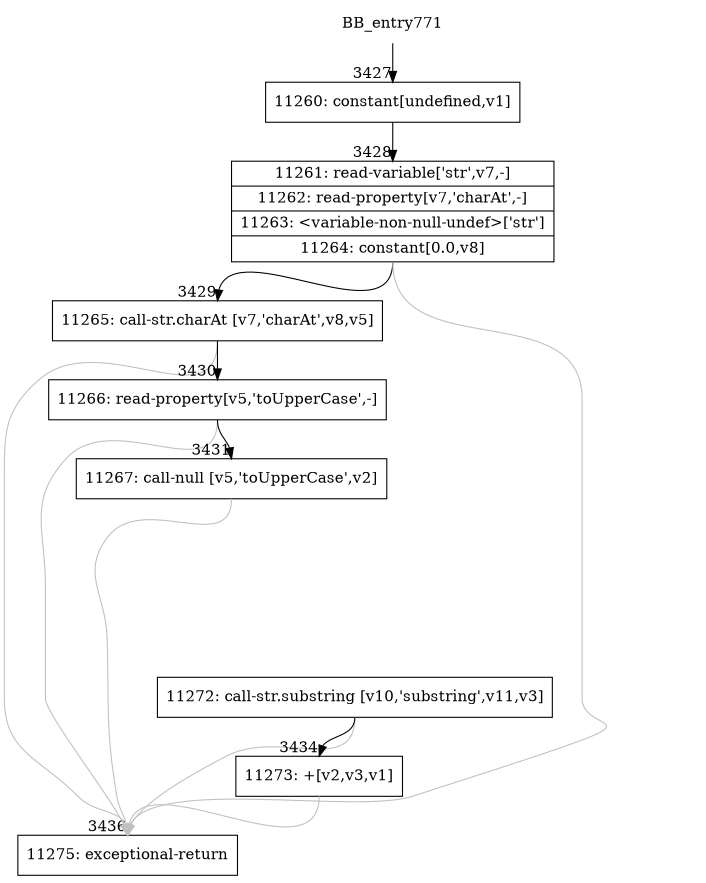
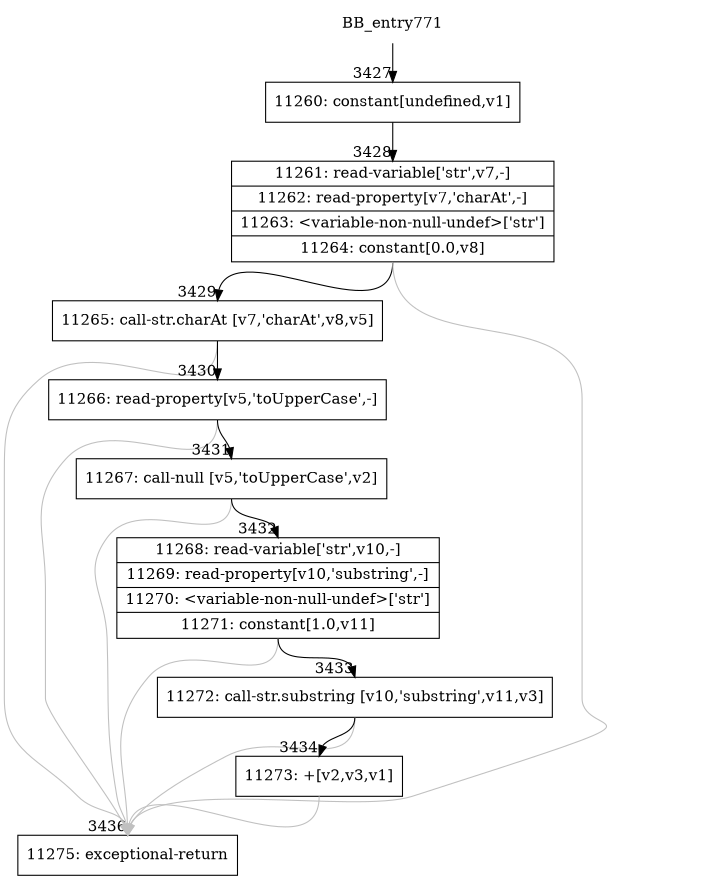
  digraph {
    rankdir=TD
    node [shape=record]
    edge [headport=n tailport=s]
    n1 [label=BB_entry771 shape=none]
    n2 [label="{11260: constant[undefined,v1]}"]
    n3 [label="{11261: read-variable['str',v7,-]|11262: read-property[v7,'charAt',-]|11263: \<variable-non-null-undef\>['str']|11264: constant[0.0,v8]}"]
    n4 [label="{11265: call-str.charAt [v7,'charAt',v8,v5]}"]
    n5 [label="{11275: exceptional-return}"]
    n6 [label="{11266: read-property[v5,'toUpperCase',-]}"]
    n7 [label="{11267: call-null [v5,'toUpperCase',v2]}"]
+   n8 [label="{11268: read-variable['str',v10,-]|11269: read-property[v10,'substring',-]|11270: \<variable-non-null-undef\>['str']|11271: constant[1.0,v11]}"]
    n9 [label="{11272: call-str.substring [v10,'substring',v11,v3]}"]
    n10 [label="{11273: +[v2,v3,v1]}"]
    n1 -> n2 [headlabel="    3427"]
    n2 -> n3 [headlabel="      3428"]
    n3 -> n4 [headlabel="      3429"]
    n3 -> n5 [color=gray headlabel="      3436"]
    n4 -> n5 [color=gray]
    n4 -> n6 [headlabel="      3430"]
    n6 -> n5 [color=gray]
    n6 -> n7 [headlabel="      3431"]
    n7 -> n5 [color=gray]
+   n7 -> n8 [headlabel="      3432"]
+   n8 -> n5 [color=gray]
+   n8 -> n9 [headlabel="      3433"]
    n9 -> n5 [color=gray]
    n9 -> n10 [headlabel="      3434"]
    n10 -> n5 [color=gray]
  }
